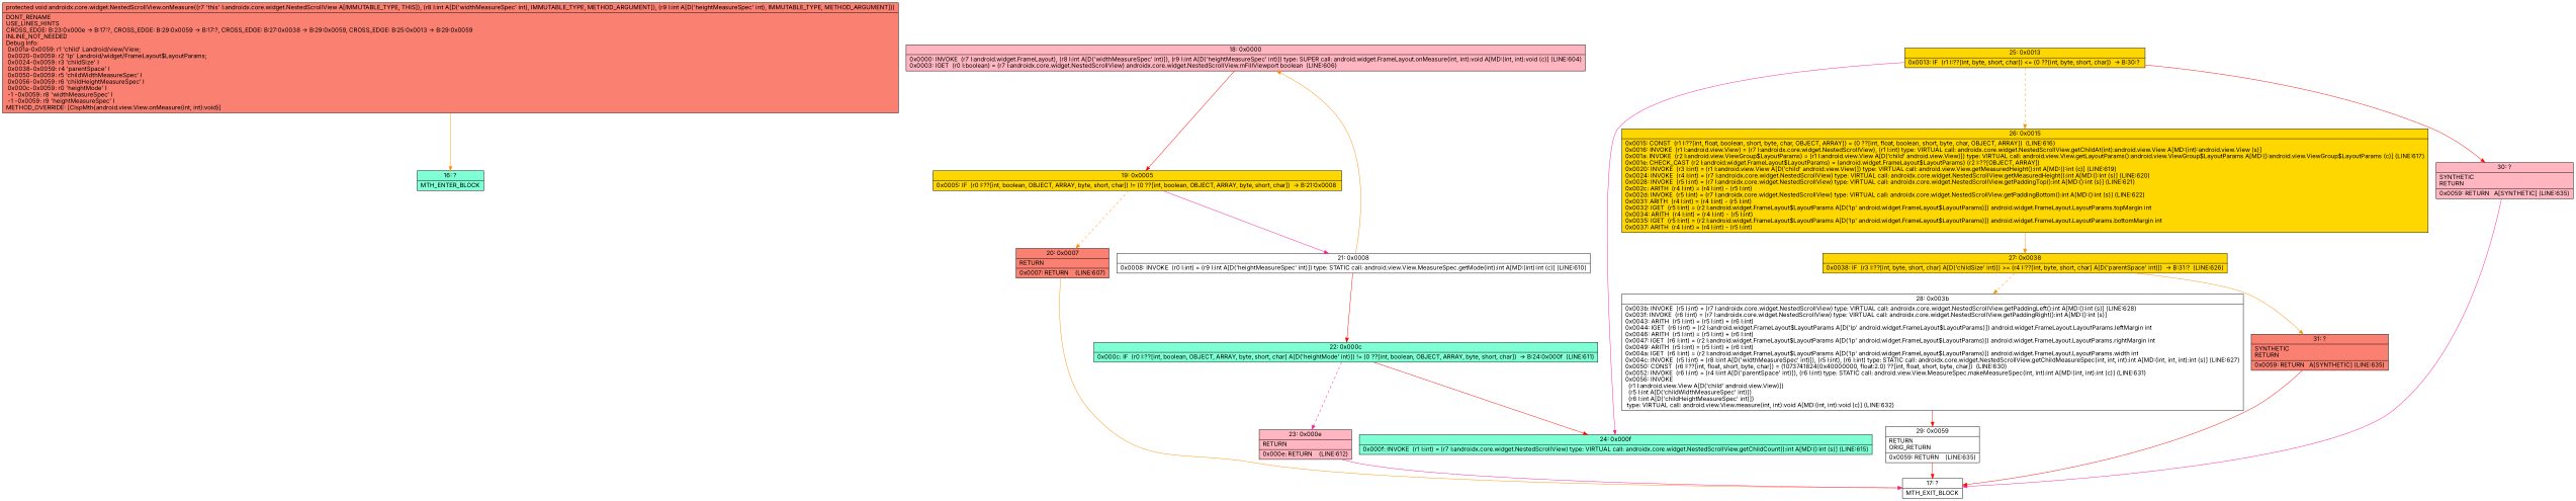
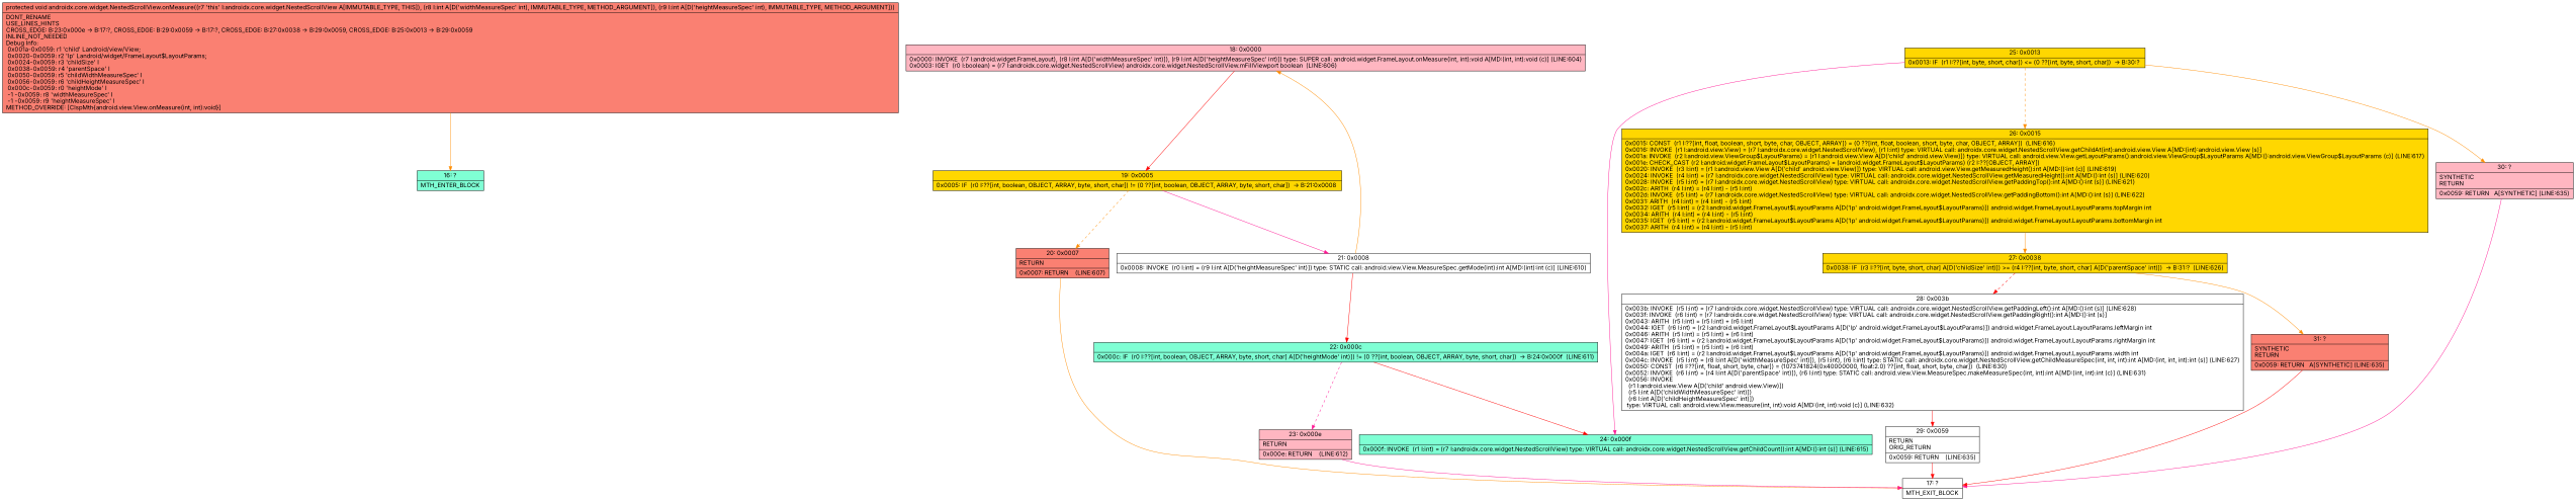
  digraph {
    fontname=Inter
    node [fillcolor=gold fontname=Inter shape=record style=filled]
    edge [color=darkorange fontname=Inter]
    n1 [fillcolor=aquamarine label="{16\:\ ?|MTH_ENTER_BLOCK\l}"]
    n2 [fillcolor=lightpink label="{18\:\ 0x0000|0x0000: INVOKE  (r7 I:android.widget.FrameLayout), (r8 I:int A[D('widthMeasureSpec' int)]), (r9 I:int A[D('heightMeasureSpec' int)]) type: SUPER call: android.widget.FrameLayout.onMeasure(int, int):void A[MD:(int, int):void (c)] (LINE:604)\l0x0003: IGET  (r0 I:boolean) = (r7 I:androidx.core.widget.NestedScrollView) androidx.core.widget.NestedScrollView.mFillViewport boolean  (LINE:606)\l}"]
    n3 [label="{19\:\ 0x0005|0x0005: IF  (r0 I:??[int, boolean, OBJECT, ARRAY, byte, short, char]) != (0 ??[int, boolean, OBJECT, ARRAY, byte, short, char])  \-\> B:21:0x0008 \l}"]
    n4 [fillcolor=salmon label="{20\:\ 0x0007|RETURN\l|0x0007: RETURN    (LINE:607)\l}"]
    n5 [fillcolor=white label="{21\:\ 0x0008|0x0008: INVOKE  (r0 I:int) = (r9 I:int A[D('heightMeasureSpec' int)]) type: STATIC call: android.view.View.MeasureSpec.getMode(int):int A[MD:(int):int (c)] (LINE:610)\l}"]
    n6 [fillcolor=white label="{17\:\ ?|MTH_EXIT_BLOCK\l}"]
    n7 [fillcolor=aquamarine label="{22\:\ 0x000c|0x000c: IF  (r0 I:??[int, boolean, OBJECT, ARRAY, byte, short, char] A[D('heightMode' int)]) != (0 ??[int, boolean, OBJECT, ARRAY, byte, short, char])  \-\> B:24:0x000f  (LINE:611)\l}"]
    n8 [fillcolor=lightpink label="{23\:\ 0x000e|RETURN\l|0x000e: RETURN    (LINE:612)\l}"]
    n9 [fillcolor=aquamarine label="{24\:\ 0x000f|0x000f: INVOKE  (r1 I:int) = (r7 I:androidx.core.widget.NestedScrollView) type: VIRTUAL call: androidx.core.widget.NestedScrollView.getChildCount():int A[MD:():int (s)] (LINE:615)\l}"]
    n10 [label="{25\:\ 0x0013|0x0013: IF  (r1 I:??[int, byte, short, char]) \<= (0 ??[int, byte, short, char])  \-\> B:30:? \l}"]
    n11 [label="{26\:\ 0x0015|0x0015: CONST  (r1 I:??[int, float, boolean, short, byte, char, OBJECT, ARRAY]) = (0 ??[int, float, boolean, short, byte, char, OBJECT, ARRAY])  (LINE:616)\l0x0016: INVOKE  (r1 I:android.view.View) = (r7 I:androidx.core.widget.NestedScrollView), (r1 I:int) type: VIRTUAL call: androidx.core.widget.NestedScrollView.getChildAt(int):android.view.View A[MD:(int):android.view.View (s)]\l0x001a: INVOKE  (r2 I:android.view.ViewGroup$LayoutParams) = (r1 I:android.view.View A[D('child' android.view.View)]) type: VIRTUAL call: android.view.View.getLayoutParams():android.view.ViewGroup$LayoutParams A[MD:():android.view.ViewGroup$LayoutParams (c)] (LINE:617)\l0x001e: CHECK_CAST (r2 I:android.widget.FrameLayout$LayoutParams) = (android.widget.FrameLayout$LayoutParams) (r2 I:??[OBJECT, ARRAY]) \l0x0020: INVOKE  (r3 I:int) = (r1 I:android.view.View A[D('child' android.view.View)]) type: VIRTUAL call: android.view.View.getMeasuredHeight():int A[MD:():int (c)] (LINE:619)\l0x0024: INVOKE  (r4 I:int) = (r7 I:androidx.core.widget.NestedScrollView) type: VIRTUAL call: androidx.core.widget.NestedScrollView.getMeasuredHeight():int A[MD:():int (s)] (LINE:620)\l0x0028: INVOKE  (r5 I:int) = (r7 I:androidx.core.widget.NestedScrollView) type: VIRTUAL call: androidx.core.widget.NestedScrollView.getPaddingTop():int A[MD:():int (s)] (LINE:621)\l0x002c: ARITH  (r4 I:int) = (r4 I:int) \- (r5 I:int) \l0x002d: INVOKE  (r5 I:int) = (r7 I:androidx.core.widget.NestedScrollView) type: VIRTUAL call: androidx.core.widget.NestedScrollView.getPaddingBottom():int A[MD:():int (s)] (LINE:622)\l0x0031: ARITH  (r4 I:int) = (r4 I:int) \- (r5 I:int) \l0x0032: IGET  (r5 I:int) = (r2 I:android.widget.FrameLayout$LayoutParams A[D('lp' android.widget.FrameLayout$LayoutParams)]) android.widget.FrameLayout.LayoutParams.topMargin int \l0x0034: ARITH  (r4 I:int) = (r4 I:int) \- (r5 I:int) \l0x0035: IGET  (r5 I:int) = (r2 I:android.widget.FrameLayout$LayoutParams A[D('lp' android.widget.FrameLayout$LayoutParams)]) android.widget.FrameLayout.LayoutParams.bottomMargin int \l0x0037: ARITH  (r4 I:int) = (r4 I:int) \- (r5 I:int) \l}"]
    n12 [fillcolor=lightpink label="{30\:\ ?|SYNTHETIC\lRETURN\l|0x0059: RETURN   A[SYNTHETIC] (LINE:635)\l}"]
    n13 [label="{27\:\ 0x0038|0x0038: IF  (r3 I:??[int, byte, short, char] A[D('childSize' int)]) \>= (r4 I:??[int, byte, short, char] A[D('parentSpace' int)])  \-\> B:31:?  (LINE:626)\l}"]
    n14 [fillcolor=white label="{28\:\ 0x003b|0x003b: INVOKE  (r5 I:int) = (r7 I:androidx.core.widget.NestedScrollView) type: VIRTUAL call: androidx.core.widget.NestedScrollView.getPaddingLeft():int A[MD:():int (s)] (LINE:628)\l0x003f: INVOKE  (r6 I:int) = (r7 I:androidx.core.widget.NestedScrollView) type: VIRTUAL call: androidx.core.widget.NestedScrollView.getPaddingRight():int A[MD:():int (s)]\l0x0043: ARITH  (r5 I:int) = (r5 I:int) + (r6 I:int) \l0x0044: IGET  (r6 I:int) = (r2 I:android.widget.FrameLayout$LayoutParams A[D('lp' android.widget.FrameLayout$LayoutParams)]) android.widget.FrameLayout.LayoutParams.leftMargin int \l0x0046: ARITH  (r5 I:int) = (r5 I:int) + (r6 I:int) \l0x0047: IGET  (r6 I:int) = (r2 I:android.widget.FrameLayout$LayoutParams A[D('lp' android.widget.FrameLayout$LayoutParams)]) android.widget.FrameLayout.LayoutParams.rightMargin int \l0x0049: ARITH  (r5 I:int) = (r5 I:int) + (r6 I:int) \l0x004a: IGET  (r6 I:int) = (r2 I:android.widget.FrameLayout$LayoutParams A[D('lp' android.widget.FrameLayout$LayoutParams)]) android.widget.FrameLayout.LayoutParams.width int \l0x004c: INVOKE  (r5 I:int) = (r8 I:int A[D('widthMeasureSpec' int)]), (r5 I:int), (r6 I:int) type: STATIC call: androidx.core.widget.NestedScrollView.getChildMeasureSpec(int, int, int):int A[MD:(int, int, int):int (s)] (LINE:627)\l0x0050: CONST  (r6 I:??[int, float, short, byte, char]) = (1073741824(0x40000000, float:2.0) ??[int, float, short, byte, char])  (LINE:630)\l0x0052: INVOKE  (r6 I:int) = (r4 I:int A[D('parentSpace' int)]), (r6 I:int) type: STATIC call: android.view.View.MeasureSpec.makeMeasureSpec(int, int):int A[MD:(int, int):int (c)] (LINE:631)\l0x0056: INVOKE  \l  (r1 I:android.view.View A[D('child' android.view.View)])\l  (r5 I:int A[D('childWidthMeasureSpec' int)])\l  (r6 I:int A[D('childHeightMeasureSpec' int)])\l type: VIRTUAL call: android.view.View.measure(int, int):void A[MD:(int, int):void (c)] (LINE:632)\l}"]
    n15 [fillcolor=salmon label="{31\:\ ?|SYNTHETIC\lRETURN\l|0x0059: RETURN   A[SYNTHETIC] (LINE:635)\l}"]
    n16 [fillcolor=white label="{29\:\ 0x0059|RETURN\lORIG_RETURN\l|0x0059: RETURN    (LINE:635)\l}"]
    n17 [fillcolor=salmon label="{protected void androidx.core.widget.NestedScrollView.onMeasure((r7 'this' I:androidx.core.widget.NestedScrollView A[IMMUTABLE_TYPE, THIS]), (r8 I:int A[D('widthMeasureSpec' int), IMMUTABLE_TYPE, METHOD_ARGUMENT]), (r9 I:int A[D('heightMeasureSpec' int), IMMUTABLE_TYPE, METHOD_ARGUMENT]))  | DONT_RENAME\lUSE_LINES_HINTS\lCROSS_EDGE: B:23:0x000e \-\> B:17:?, CROSS_EDGE: B:29:0x0059 \-\> B:17:?, CROSS_EDGE: B:27:0x0038 \-\> B:29:0x0059, CROSS_EDGE: B:25:0x0013 \-\> B:29:0x0059\lINLINE_NOT_NEEDED\lDebug Info:\l  0x001a\-0x0059: r1 'child' Landroid\/view\/View;\l  0x0020\-0x0059: r2 'lp' Landroid\/widget\/FrameLayout$LayoutParams;\l  0x0024\-0x0059: r3 'childSize' I\l  0x0038\-0x0059: r4 'parentSpace' I\l  0x0050\-0x0059: r5 'childWidthMeasureSpec' I\l  0x0056\-0x0059: r6 'childHeightMeasureSpec' I\l  0x000c\-0x0059: r0 'heightMode' I\l  \-1 \-0x0059: r8 'widthMeasureSpec' I\l  \-1 \-0x0059: r9 'heightMeasureSpec' I\lMETHOD_OVERRIDE: [ClspMth\{android.view.View.onMeasure(int, int):void\}]\l}"]
    n2 -> n3 [color=red]
    n3 -> n4 [style=dashed]
    n3 -> n5 [color=deeppink]
    n4 -> n6
    n5 -> n2
    n5 -> n7 [color=red]
    n7 -> n8 [color=deeppink style=dashed]
    n7 -> n9 [color=red]
    n8 -> n6 [color=deeppink]
    n10 -> n9 [color=deeppink]
    n10 -> n11 [style=dashed]
-   n10 -> n12 [color=red]
+   n10 -> n12
    n11 -> n13
    n12 -> n6 [color=deeppink]
-   n13 -> n14 [style=dashed]
+   n13 -> n14 [color=red style=dashed]
    n13 -> n15
    n14 -> n16 [color=red]
    n15 -> n6 [color=red]
    n16 -> n6 [color=red]
    n17 -> n1
  }
